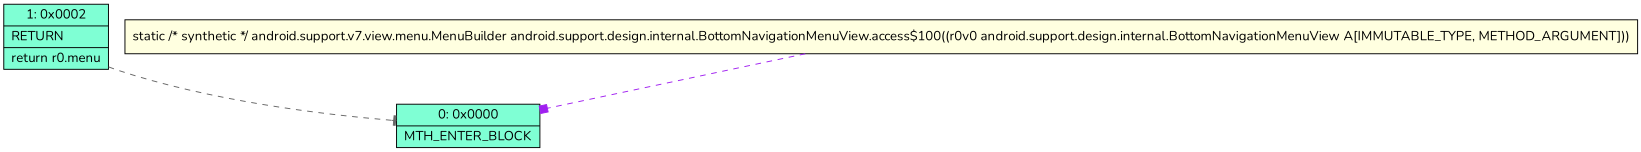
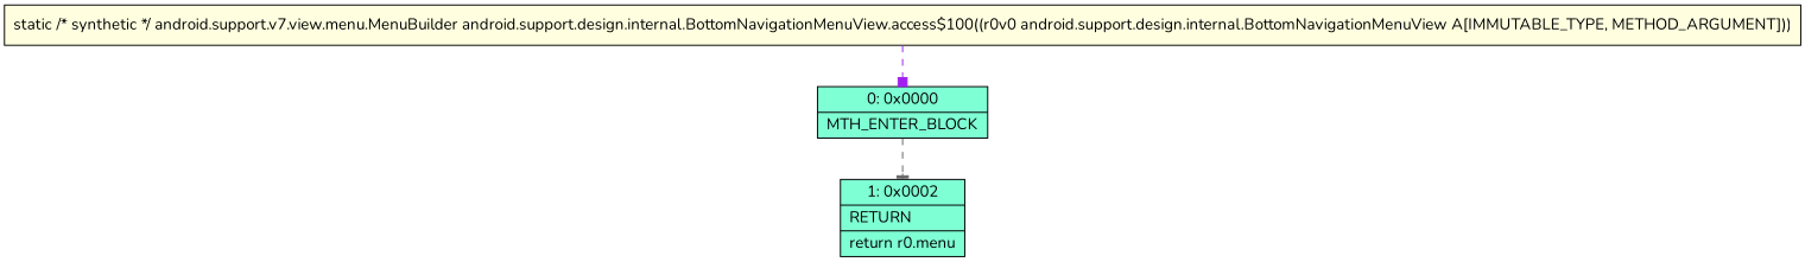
  digraph {
    fontname=Nunito
    node [shape=record style=filled fillcolor=aquamarine fontname=Nunito]
    edge [style=dashed fontname=Nunito]
    n1 [label="{0\:\ 0x0000|MTH_ENTER_BLOCK\l}"]
    n2 [label="{1\:\ 0x0002|RETURN\l|return r0.menu\l}"]
    n3 [label="{static \/* synthetic *\/ android.support.v7.view.menu.MenuBuilder android.support.design.internal.BottomNavigationMenuView.access$100((r0v0 android.support.design.internal.BottomNavigationMenuView A[IMMUTABLE_TYPE, METHOD_ARGUMENT])) }" fillcolor=lightyellow]
-   n2 -> n1 [color=gray40 arrowhead=tee]
+   n1 -> n2 [color=gray40 arrowhead=tee]
    n3 -> n1 [color=purple arrowhead=box]
  }
